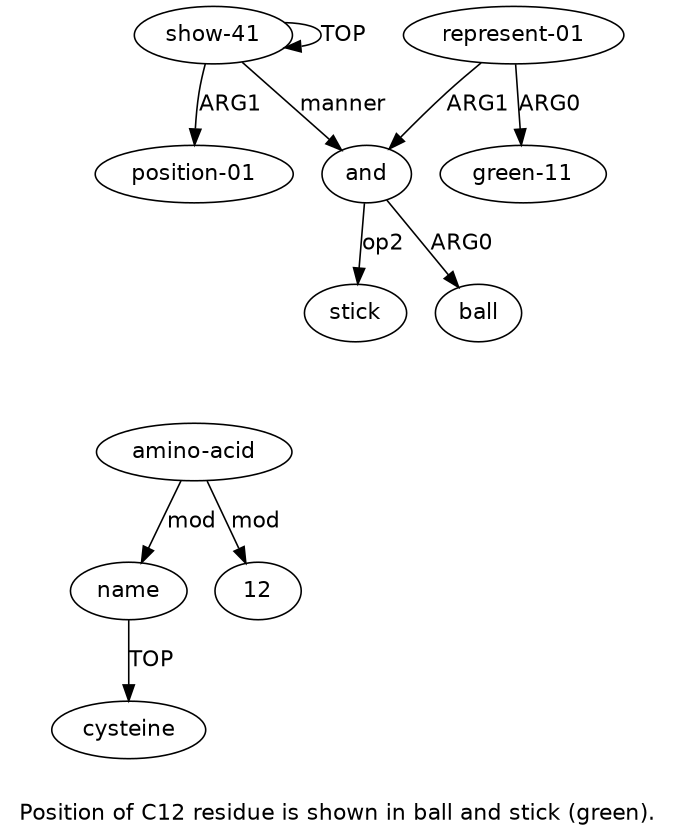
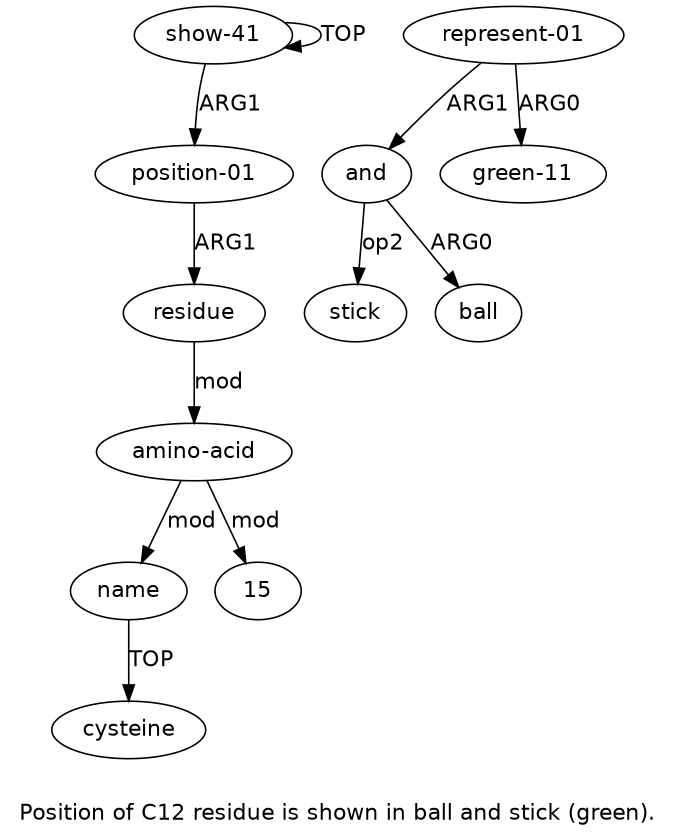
  digraph {
    fontname="DejaVu Sans"
    label="Position of C12 residue is shown in ball and stick (green)."
    node [color=black fontname="DejaVu Sans" gold_ind=-1 test_ind=-1]
    edge [color=black fontname="DejaVu Sans" gold_label=ARG1 test_label=ARG1]
    n1 [gold_label=cysteine label=cysteine test_label=cysteine]
    n2 [gold_ind=1 gold_label="position-01" label="position-01" test_ind=1 test_label="position-01"]
+   n3 [gold_ind=2 gold_label=residue label=residue test_ind=2 test_label=residue]
    n4 [gold_ind=3 gold_label="amino-acid" label="amino-acid" test_ind=3 test_label="amino-acid"]
    n5 [gold_ind=4 gold_label=name label=name test_ind=4 test_label=name]
-   n6 [gold_label=12 label=12 test_label=12]
+   n6 [gold_label=12 label=15 test_label=12]
    n7 [gold_ind=0 gold_label="show-01" label="show-41" test_ind=0 test_label="show-01"]
    n8 [gold_ind=5 gold_label=and label=and test_ind=5 test_label=and]
    n9 [gold_ind=7 gold_label=stick label=stick test_ind=7 test_label=stick]
    n10 [gold_ind=6 gold_label=ball label=ball test_ind=6 test_label=ball]
    n11 [gold_ind=9 gold_label="green-01" label="green-11" test_ind=9 test_label="green-01"]
    n12 [gold_ind=8 gold_label="represent-01" label="represent-01" test_ind=8 test_label="represent-01"]
+   n2 -> n3 [label=ARG1]
+   n3 -> n4 [gold_label=mod label=mod test_label=mod]
    n4 -> n5 [gold_label=name label=mod test_label=name]
    n4 -> n6 [gold_label=mod label=mod test_label=mod]
    n5 -> n1 [gold_label=op1 label=TOP test_label=op1]
    n7 -> n2 [label=ARG1]
    n7 -> n7 [gold_label=TOP label=TOP test_label=TOP]
-   n7 -> n8 [gold_label=manner label=manner test_label=manner]
    n8 -> n9 [gold_label=op2 label=op2 test_label=op2]
    n8 -> n10 [gold_label=op1 label=ARG0 test_label=op1]
    n12 -> n8 [label=ARG1]
    n12 -> n11 [gold_label=ARG0 label=ARG0 test_label=ARG0]
  }
